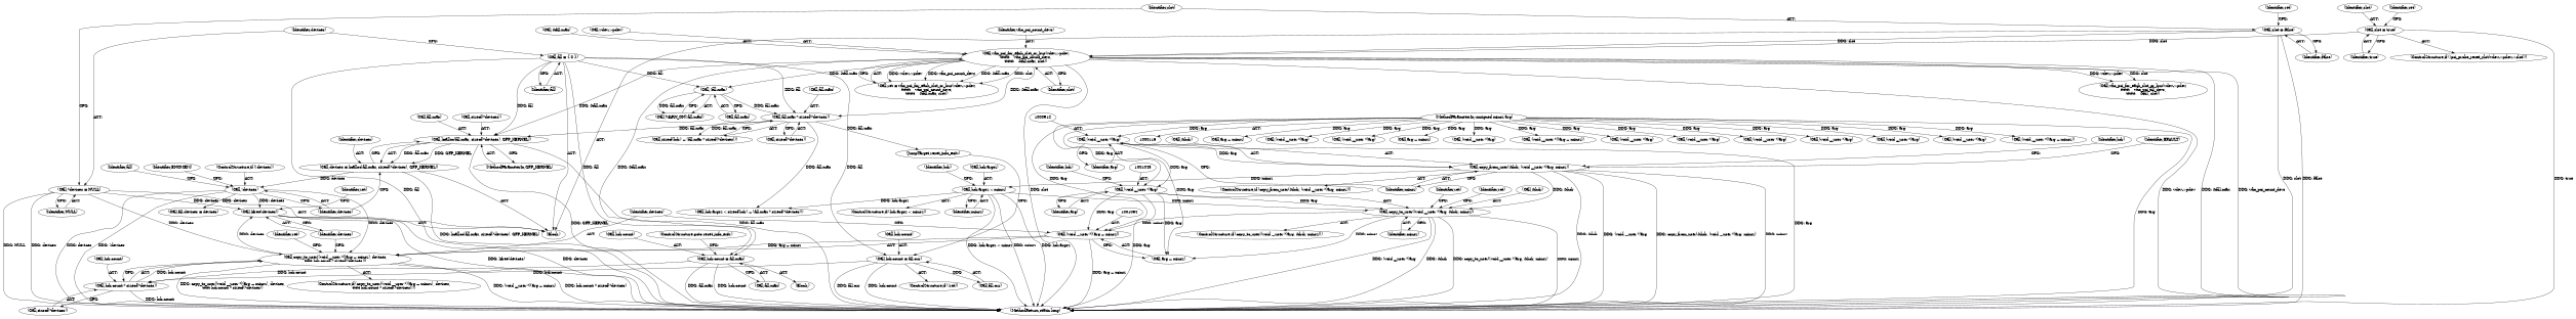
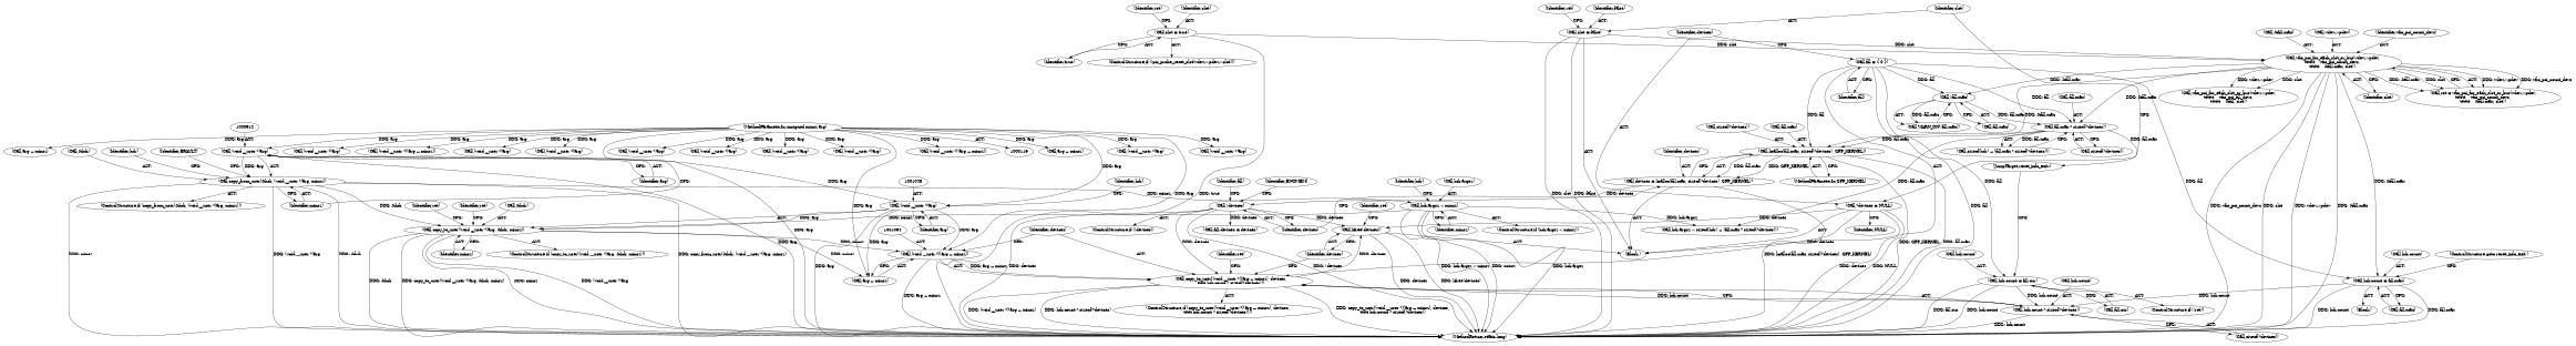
  digraph {
    n1 [label="(Call,kfree(devices))"]
    n2 [label="(Block,)"]
    n3 [label="(Identifier,devices)"]
    n4 [label="(MethodReturn,static long)"]
    n5 [label="(Call,copy_to_user((void __user *)(arg + minsz), devices,\n\t\t\t\t\t hdr.count * sizeof(*devices)))"]
    n6 [label="(Call,*devices = NULL)"]
    n7 [label="(Identifier,NULL)"]
    n8 [label="(Call,hdr.count * sizeof(*devices))"]
    n9 [label="(ControlStructure,if (copy_to_user((void __user *)(arg + minsz), devices,\n\t\t\t\t\t hdr.count * sizeof(*devices))))"]
    n10 [label="(Call,sizeof(*devices))"]
    n11 [label="(Call,(void __user *)(arg + minsz))"]
    n12 [label="(Call,arg + minsz)"]
    n13 [label="(Call,(void __user *)arg)"]
    n14 [label="(Call,copy_to_user((void __user *)arg, &hdr, minsz))"]
    n15 [label="(Identifier,arg)"]
    n16 [label="(Identifier,minsz)"]
    n17 [label="(ControlStructure,if (copy_to_user((void __user *)arg, &hdr, minsz)))"]
    n18 [label="(Call,(void __user *)arg)"]
    n19 [label="(Call,copy_from_user(&hdr, (void __user *)arg, minsz))"]
    n20 [label="(Identifier,arg)"]
    n21 [label="(Call,hdr.argsz < minsz)"]
    n22 [label="(Identifier,minsz)"]
    n23 [label="(ControlStructure,if (copy_from_user(&hdr, (void __user *)arg, minsz)))"]
    n24 [label="(MethodParameterIn,unsigned minsz arg)"]
    n25 [label="(Call,arg + minsz)"]
    n26 [label="(Call,(void __user *)arg)"]
    n27 [label="(Call,(void __user *)arg)"]
    n28 [label="(Call,arg + minsz)"]
    n29 [label="(Call,(void __user *)arg)"]
    n30 [label="(Call,(void __user *)(arg + minsz))"]
    n31 [label="(Call,(void __user *)arg)"]
    n32 [label="(Call,(void __user *)arg)"]
    n33 [label="(Call,(void __user *)arg)"]
    n34 [label="(Call,(void __user *)arg)"]
    n35 [label="(Call,(void __user *)arg)"]
    n36 [label="(Call,(void __user *)arg)"]
    n37 [label="(Call,(void __user *)(arg + minsz))"]
    1000116
    n39 [label="(ControlStructure,if (hdr.argsz < minsz))"]
    n40 [label="(Call,hdr.argsz < sizeof(hdr) + (fill.max * sizeof(*devices)))"]
    n41 [label="(Identifier,minsz)"]
    n42 [label="(Call,!devices)"]
    n43 [label="(Call,fill.devices = devices)"]
    n44 [label="(ControlStructure,if (!devices))"]
    n45 [label="(Identifier,devices)"]
    n46 [label="(Call,devices = kcalloc(fill.max, sizeof(*devices), GFP_KERNEL))"]
    n47 [label="(Call,kcalloc(fill.max, sizeof(*devices), GFP_KERNEL))"]
    n48 [label="(MethodParameterIn,GFP_KERNEL)"]
    n49 [label="(Call,fill.max * sizeof(*devices))"]
    n50 [label="(Call,sizeof(*devices))"]
    n51 [label="(Call,sizeof(hdr) + (fill.max * sizeof(*devices)))"]
    n52 [label="(JumpTarget,reset_info_exit:)"]
    n53 [label="(Call,hdr.count = fill.max)"]
    n54 [label="(Call,fill.max)"]
    n55 [label="(Block,)"]
    n56 [label="(Call,!fill.max)"]
    n57 [label="(Call,fill.max)"]
    n58 [label="(Call,WARN_ON(!fill.max))"]
    n59 [label="(Call,fill = { 0 })"]
    n60 [label="(Call,hdr.count = fill.cur)"]
    n61 [label="(Identifier,fill)"]
    n62 [label="(Call,fill.cur)"]
    n63 [label="(ControlStructure,if (!ret))"]
    n64 [label="(Call,vfio_pci_for_each_slot_or_bus(vdev->pdev,\n\t\t\t\t\t\t    vfio_pci_count_devs,\n\t\t\t\t\t\t    &fill.max, slot))"]
    n65 [label="(Call,vfio_pci_for_each_slot_or_bus(vdev->pdev,\n\t\t\t\t\t\t    vfio_pci_fill_devs,\n\t\t\t\t\t\t    &fill, slot))"]
    n66 [label="(Identifier,slot)"]
    n67 [label="(Call,ret = vfio_pci_for_each_slot_or_bus(vdev->pdev,\n\t\t\t\t\t\t    vfio_pci_count_devs,\n\t\t\t\t\t\t    &fill.max, slot))"]
    n68 [label="(Call,slot = true)"]
    n69 [label="(Identifier,true)"]
    n70 [label="(ControlStructure,if (!pci_probe_reset_slot(vdev->pdev->slot)))"]
    n71 [label="(Call,slot = false)"]
    n72 [label="(Identifier,false)"]
    n73 [label="(Identifier,slot)"]
    n74 [label="(Identifier,ret)"]
    n75 [label="(Identifier,devices)"]
    n76 [label="(Call,&hdr)"]
    n77 [label="(Identifier,ret)"]
    n78 [label="(Identifier,ret)"]
    n79 [label="(Identifier,devices)"]
    n80 [label="(Identifier,hdr)"]
    n81 [label="(Call,fill.max)"]
    n82 [label="(Identifier,EFAULT)"]
    n83 [label="(Identifier,ret)"]
    n84 [label="(Call,&hdr)"]
    n85 [label="(Call,hdr.count)"]
    n86 [label="(Call,hdr.count)"]
    n87 [label="(Identifier,slot)"]
    n88 [label="(Call,fill.max)"]
    n89 [label="(Call,sizeof(*devices))"]
    n90 [label="(Identifier,hdr)"]
    n91 [label="(Identifier,fill)"]
    n92 [label="(Identifier,devices)"]
    n93 [label="(ControlStructure,goto reset_info_exit;)"]
    n94 [label="(Call,&fill.max)"]
    n95 [label="(Call,hdr.argsz)"]
    n96 [label="(Identifier,ret)"]
    n97 [label="(Call,vdev->pdev)"]
    n98 [label="(Identifier,vfio_pci_count_devs)"]
    n99 [label="(Identifier,ret)"]
    n100 [label="(Call,hdr.count)"]
    n101 [label="(Identifier,hdr)"]
    n102 [label="(Identifier,ENOMEM)"]
    1001064
    1001048
    1000912
    n1 -> n2 [label="AST: "]
    n1 -> n3 [label="CFG: "]
    n1 -> n4 [label="DDG: kfree(devices)"]
    n1 -> n4 [label="DDG: devices"]
    n3 -> n1 [label="AST: "]
    n3 -> n5 [label="CFG: "]
    n5 -> n1 [label="DDG: devices"]
    n5 -> n4 [label="DDG: copy_to_user((void __user *)(arg + minsz), devices,\n\t\t\t\t\t hdr.count * sizeof(*devices))"]
    n5 -> n4 [label="DDG: (void __user *)(arg + minsz)"]
    n5 -> n4 [label="DDG: hdr.count * sizeof(*devices)"]
    n5 -> n8 [label="CFG: "]
    n5 -> n9 [label="AST: "]
    n6 -> n1 [label="DDG: devices"]
    n6 -> n2 [label="AST: "]
    n6 -> n4 [label="DDG: devices"]
    n6 -> n4 [label="DDG: NULL"]
    n6 -> n5 [label="DDG: devices"]
    n6 -> n7 [label="CFG: "]
-   n7 -> n6 [label="AST: "]
    n8 -> n4 [label="DDG: hdr.count"]
    n8 -> n5 [label="AST: "]
    n8 -> n5 [label="DDG: hdr.count"]
    n8 -> n10 [label="CFG: "]
    n10 -> n8 [label="AST: "]
    n11 -> n4 [label="DDG: arg + minsz"]
    n11 -> n5 [label="AST: "]
    n11 -> n5 [label="DDG: arg + minsz"]
    n11 -> n12 [label="CFG: "]
    n12 -> n11 [label="AST: "]
    n13 -> n4 [label="DDG: arg"]
    n13 -> n11 [label="DDG: arg"]
    n13 -> n12 [label="DDG: arg"]
    n13 -> n14 [label="AST: "]
    n13 -> n14 [label="DDG: arg"]
    n13 -> n15 [label="CFG: "]
    n14 -> n4 [label="DDG: (void __user *)arg"]
    n14 -> n4 [label="DDG: &hdr"]
    n14 -> n4 [label="DDG: copy_to_user((void __user *)arg, &hdr, minsz)"]
    n14 -> n4 [label="DDG: minsz"]
    n14 -> n11 [label="DDG: minsz"]
    n14 -> n12 [label="DDG: minsz"]
    n14 -> n16 [label="CFG: "]
    n14 -> n17 [label="AST: "]
    n15 -> n13 [label="AST: "]
    n16 -> n14 [label="AST: "]
    n18 -> n4 [label="DDG: arg"]
    n18 -> n13 [label="DDG: arg"]
    n18 -> n19 [label="AST: "]
    n18 -> n19 [label="DDG: arg"]
    n18 -> n20 [label="CFG: "]
    n19 -> n4 [label="DDG: (void __user *)arg"]
    n19 -> n4 [label="DDG: copy_from_user(&hdr, (void __user *)arg, minsz)"]
    n19 -> n4 [label="DDG: minsz"]
    n19 -> n4 [label="DDG: &hdr"]
    n19 -> n14 [label="DDG: &hdr"]
    n19 -> n21 [label="DDG: minsz"]
    n19 -> n22 [label="CFG: "]
    n19 -> n23 [label="AST: "]
    n20 -> n18 [label="AST: "]
    n21 -> n4 [label="DDG: hdr.argsz"]
    n21 -> n4 [label="DDG: hdr.argsz < minsz"]
    n21 -> n4 [label="DDG: minsz"]
    n21 -> n14 [label="DDG: minsz"]
    n21 -> n39 [label="AST: "]
    n21 -> n40 [label="DDG: hdr.argsz"]
    n21 -> n41 [label="CFG: "]
    n22 -> n18 [label="CFG: "]
    n22 -> n19 [label="AST: "]
    n24 -> n4 [label="DDG: arg"]
    n24 -> n11 [label="DDG: arg"]
    n24 -> n12 [label="DDG: arg"]
    n24 -> n13 [label="DDG: arg"]
    n24 -> n18 [label="DDG: arg"]
    n24 -> n25 [label="DDG: arg"]
    n24 -> n26 [label="DDG: arg"]
    n24 -> n27 [label="DDG: arg"]
    n24 -> n28 [label="DDG: arg"]
    n24 -> n29 [label="DDG: arg"]
    n24 -> n30 [label="DDG: arg"]
    n24 -> n31 [label="DDG: arg"]
    n24 -> n32 [label="DDG: arg"]
    n24 -> n33 [label="DDG: arg"]
    n24 -> n34 [label="DDG: arg"]
    n24 -> n35 [label="DDG: arg"]
    n24 -> n36 [label="DDG: arg"]
    n24 -> n37 [label="DDG: arg"]
    n24 -> 1000116 [label="AST: "]
    n41 -> n21 [label="AST: "]
    n42 -> n1 [label="DDG: devices"]
    n42 -> n4 [label="DDG: devices"]
    n42 -> n4 [label="DDG: !devices"]
    n42 -> n5 [label="DDG: devices"]
    n42 -> n43 [label="DDG: devices"]
-   n44 -> n42 [label="AST: "]
+   n42 -> n44 [label="AST: "]
    n42 -> n45 [label="CFG: "]
    n45 -> n42 [label="AST: "]
    n45 -> n46 [label="CFG: "]
    n46 -> n2 [label="AST: "]
    n46 -> n4 [label="DDG: kcalloc(fill.max, sizeof(*devices), GFP_KERNEL)"]
    n46 -> n42 [label="DDG: devices"]
    n46 -> n47 [label="CFG: "]
    n47 -> n4 [label="DDG: GFP_KERNEL"]
    n47 -> n4 [label="DDG: fill.max"]
    n47 -> n46 [label="AST: "]
    n47 -> n46 [label="DDG: fill.max"]
    n47 -> n46 [label="DDG: GFP_KERNEL"]
    n47 -> n48 [label="CFG: "]
    n48 -> n47 [label="AST: "]
    n49 -> n40 [label="DDG: fill.max"]
    n49 -> n47 [label="DDG: fill.max"]
    n49 -> n50 [label="CFG: "]
    n49 -> n51 [label="AST: "]
    n49 -> n51 [label="DDG: fill.max"]
    n49 -> n52 [label="DDG: fill.max"]
    n50 -> n49 [label="AST: "]
    n51 -> n49 [label="CFG: "]
    n52 -> n60 [label="CFG: "]
    n53 -> n4 [label="DDG: hdr.count"]
    n53 -> n4 [label="DDG: fill.max"]
    n53 -> n8 [label="DDG: hdr.count"]
    n53 -> n54 [label="CFG: "]
    n53 -> n55 [label="AST: "]
    n54 -> n53 [label="AST: "]
    n56 -> n49 [label="DDG: fill.max"]
    n56 -> n57 [label="CFG: "]
    n56 -> n58 [label="AST: "]
    n56 -> n58 [label="DDG: fill.max"]
    n57 -> n56 [label="AST: "]
    n58 -> n56 [label="CFG: "]
    n59 -> n2 [label="AST: "]
    n59 -> n4 [label="DDG: fill"]
    n59 -> n47 [label="DDG: fill"]
    n59 -> n49 [label="DDG: fill"]
    n59 -> n53 [label="DDG: fill"]
    n59 -> n56 [label="DDG: fill"]
    n59 -> n60 [label="DDG: fill"]
    n59 -> n61 [label="CFG: "]
    n60 -> n4 [label="DDG: fill.cur"]
    n60 -> n4 [label="DDG: hdr.count"]
    n60 -> n8 [label="DDG: hdr.count"]
    n60 -> n62 [label="DDG: "]
    n60 -> n63 [label="AST: "]
    n61 -> n59 [label="AST: "]
    n62 -> n60 [label="AST: "]
    n64 -> n4 [label="DDG: slot"]
    n64 -> n4 [label="DDG: vdev->pdev"]
    n64 -> n4 [label="DDG: &fill.max"]
    n64 -> n4 [label="DDG: vfio_pci_count_devs"]
    n64 -> n47 [label="DDG: &fill.max"]
    n64 -> n49 [label="DDG: &fill.max"]
    n64 -> n53 [label="DDG: &fill.max"]
    n64 -> n56 [label="DDG: &fill.max"]
    n64 -> n65 [label="DDG: vdev->pdev"]
    n64 -> n65 [label="DDG: slot"]
    n64 -> n66 [label="CFG: "]
    n64 -> n67 [label="AST: "]
    n64 -> n67 [label="DDG: vdev->pdev"]
    n64 -> n67 [label="DDG: vfio_pci_count_devs"]
    n64 -> n67 [label="DDG: &fill.max"]
    n64 -> n67 [label="DDG: slot"]
    n66 -> n64 [label="AST: "]
    n67 -> n64 [label="CFG: "]
    n68 -> n4 [label="DDG: true"]
    n68 -> n64 [label="DDG: slot"]
    n68 -> n69 [label="CFG: "]
    n68 -> n70 [label="AST: "]
    n69 -> n68 [label="AST: "]
    n71 -> n2 [label="AST: "]
    n71 -> n4 [label="DDG: false"]
    n71 -> n4 [label="DDG: slot"]
    n71 -> n64 [label="DDG: slot"]
-   n71 -> n72 [label="CFG: "]
    n72 -> n71 [label="AST: "]
    n73 -> n6 [label="CFG: "]
    n73 -> n71 [label="AST: "]
    n74 -> n14 [label="CFG: "]
    n75 -> n6 [label="AST: "]
    n75 -> n59 [label="CFG: "]
    n76 -> n14 [label="AST: "]
    n77 -> n71 [label="CFG: "]
    n78 -> n68 [label="CFG: "]
    n79 -> n46 [label="AST: "]
    n80 -> n13 [label="CFG: "]
    n81 -> n49 [label="AST: "]
    n82 -> n19 [label="CFG: "]
    n83 -> n14 [label="CFG: "]
    n84 -> n19 [label="AST: "]
    n85 -> n53 [label="AST: "]
    n86 -> n8 [label="AST: "]
    n87 -> n68 [label="AST: "]
    n88 -> n47 [label="AST: "]
    n89 -> n47 [label="AST: "]
    n90 -> n21 [label="CFG: "]
    n91 -> n42 [label="CFG: "]
    n92 -> n5 [label="AST: "]
    n92 -> n11 [label="CFG: "]
    n93 -> n53 [label="CFG: "]
    n94 -> n64 [label="AST: "]
    n95 -> n21 [label="AST: "]
    n96 -> n1 [label="CFG: "]
    n97 -> n64 [label="AST: "]
    n98 -> n64 [label="AST: "]
    n99 -> n5 [label="CFG: "]
    n100 -> n60 [label="AST: "]
    n101 -> n19 [label="CFG: "]
    n102 -> n42 [label="CFG: "]
    1001064 -> n11 [label="AST: "]
    1001048 -> n13 [label="AST: "]
    1000912 -> n18 [label="AST: "]
  }
